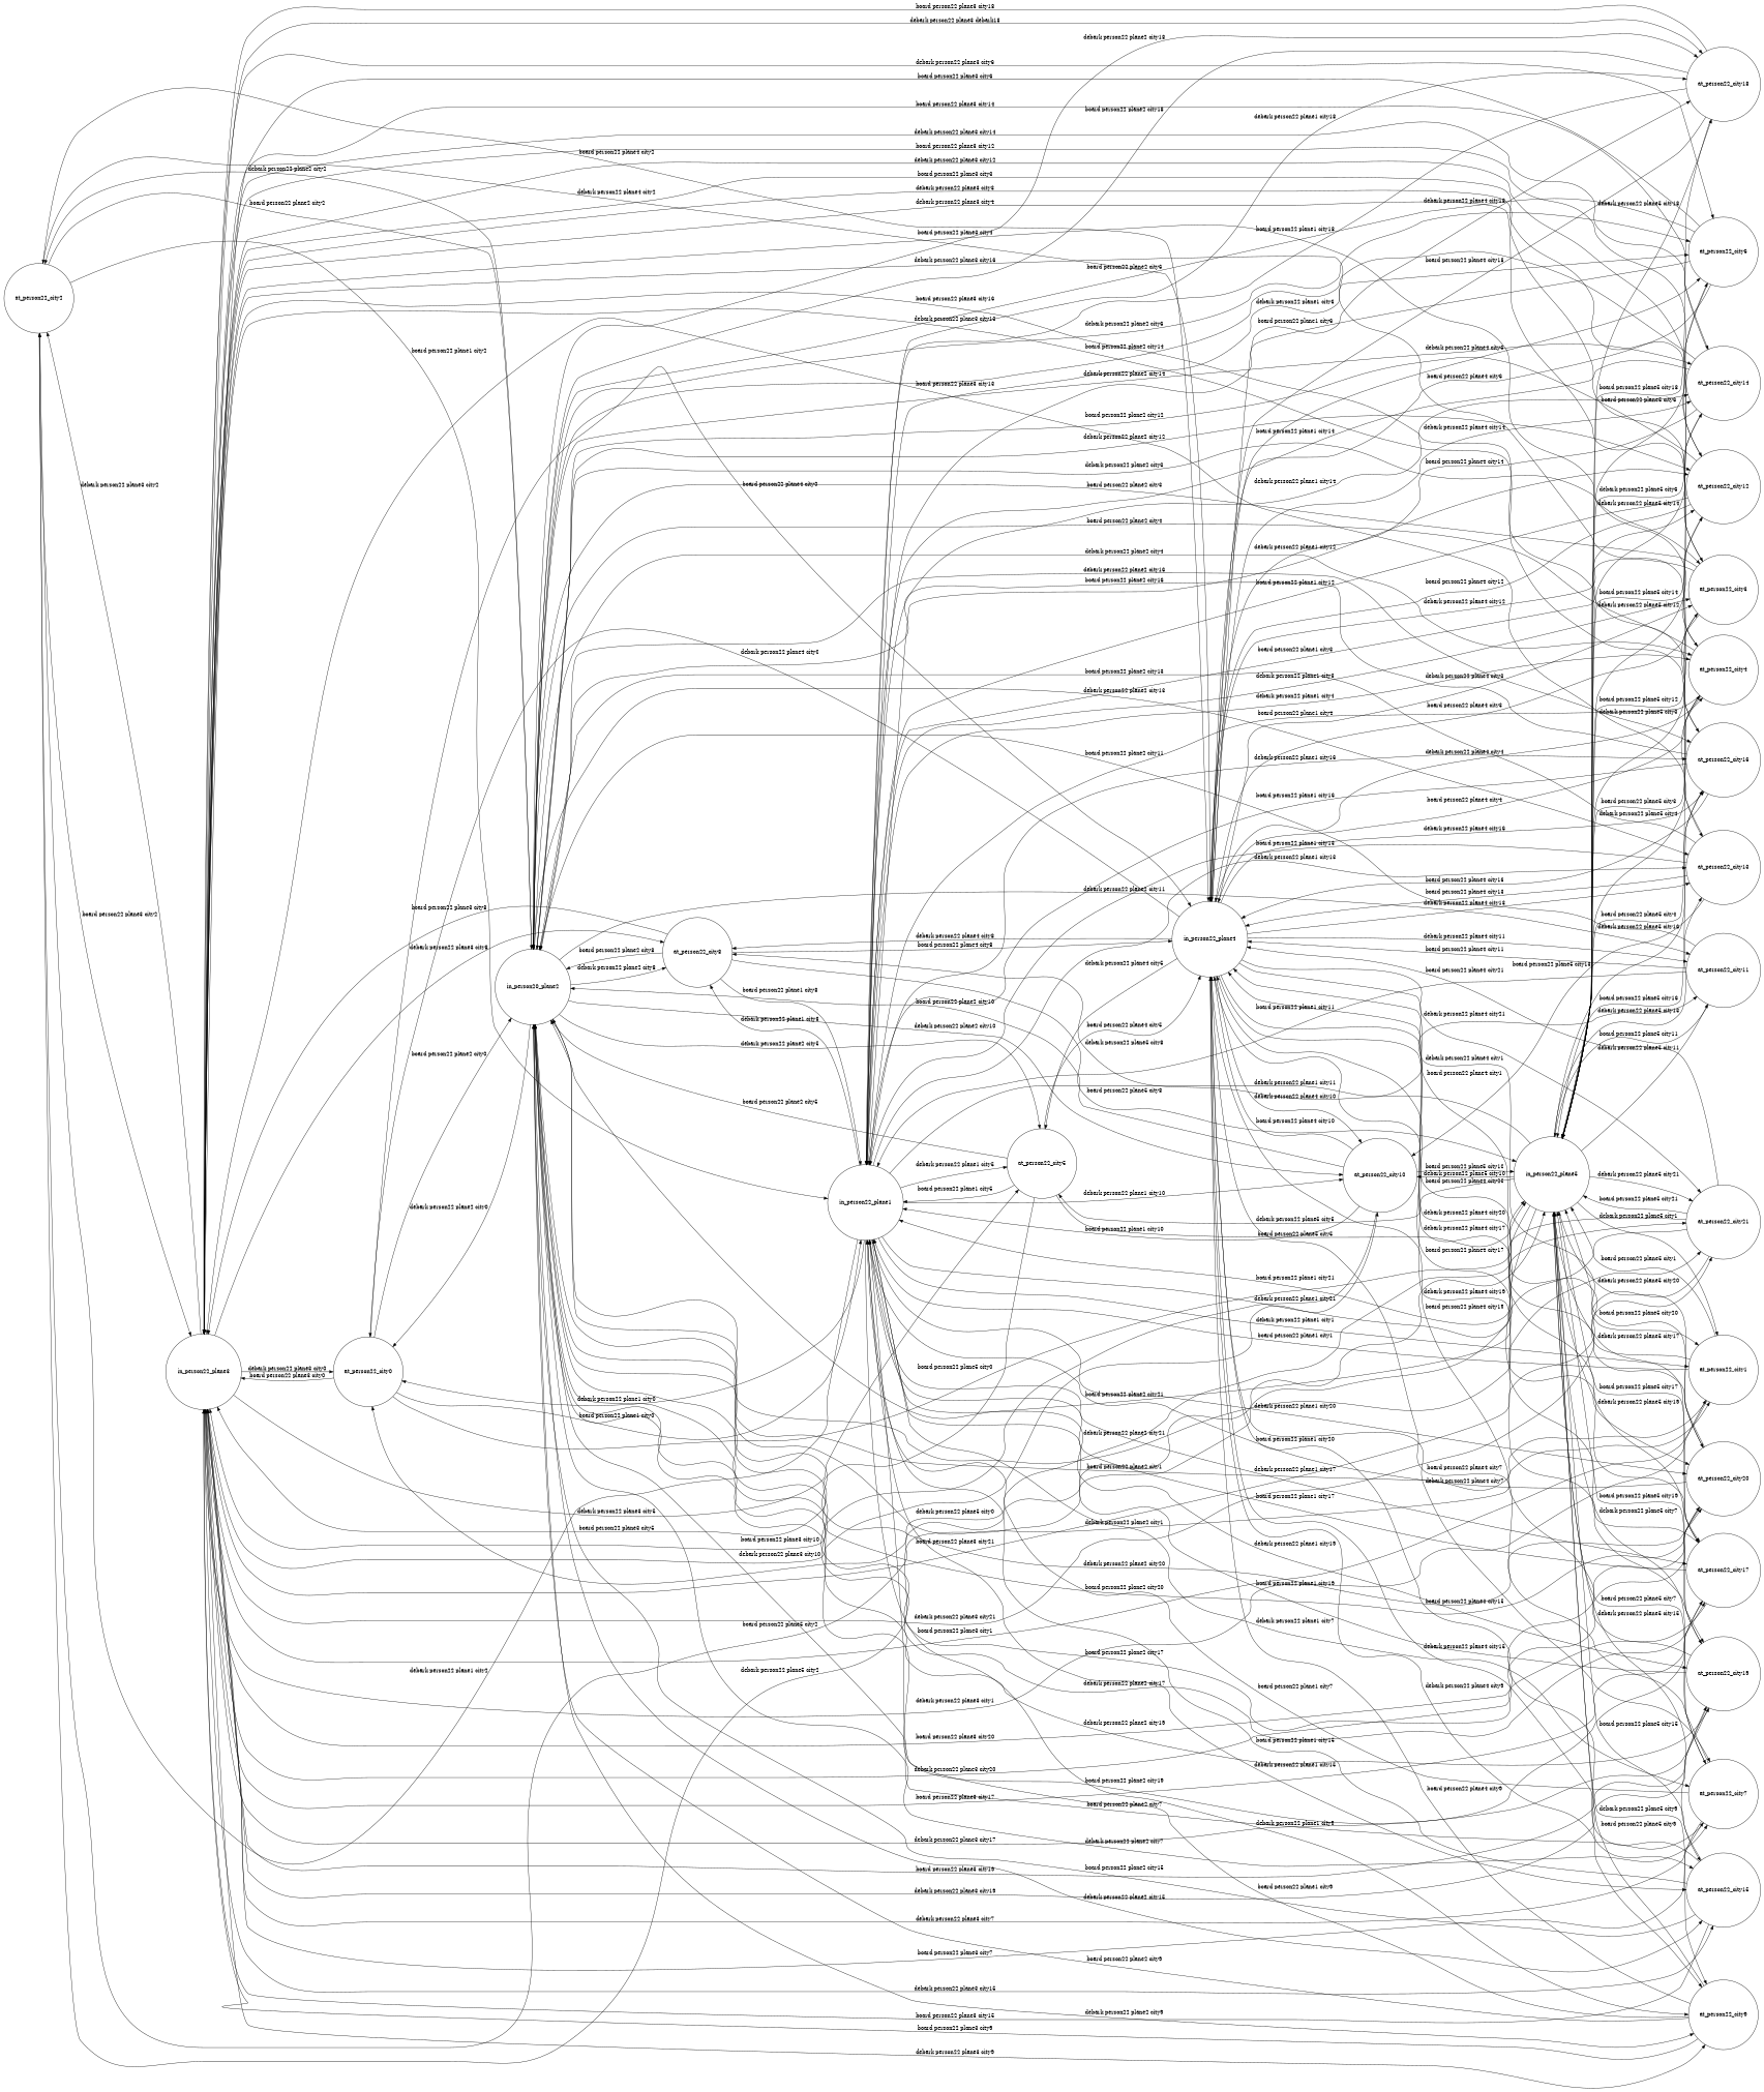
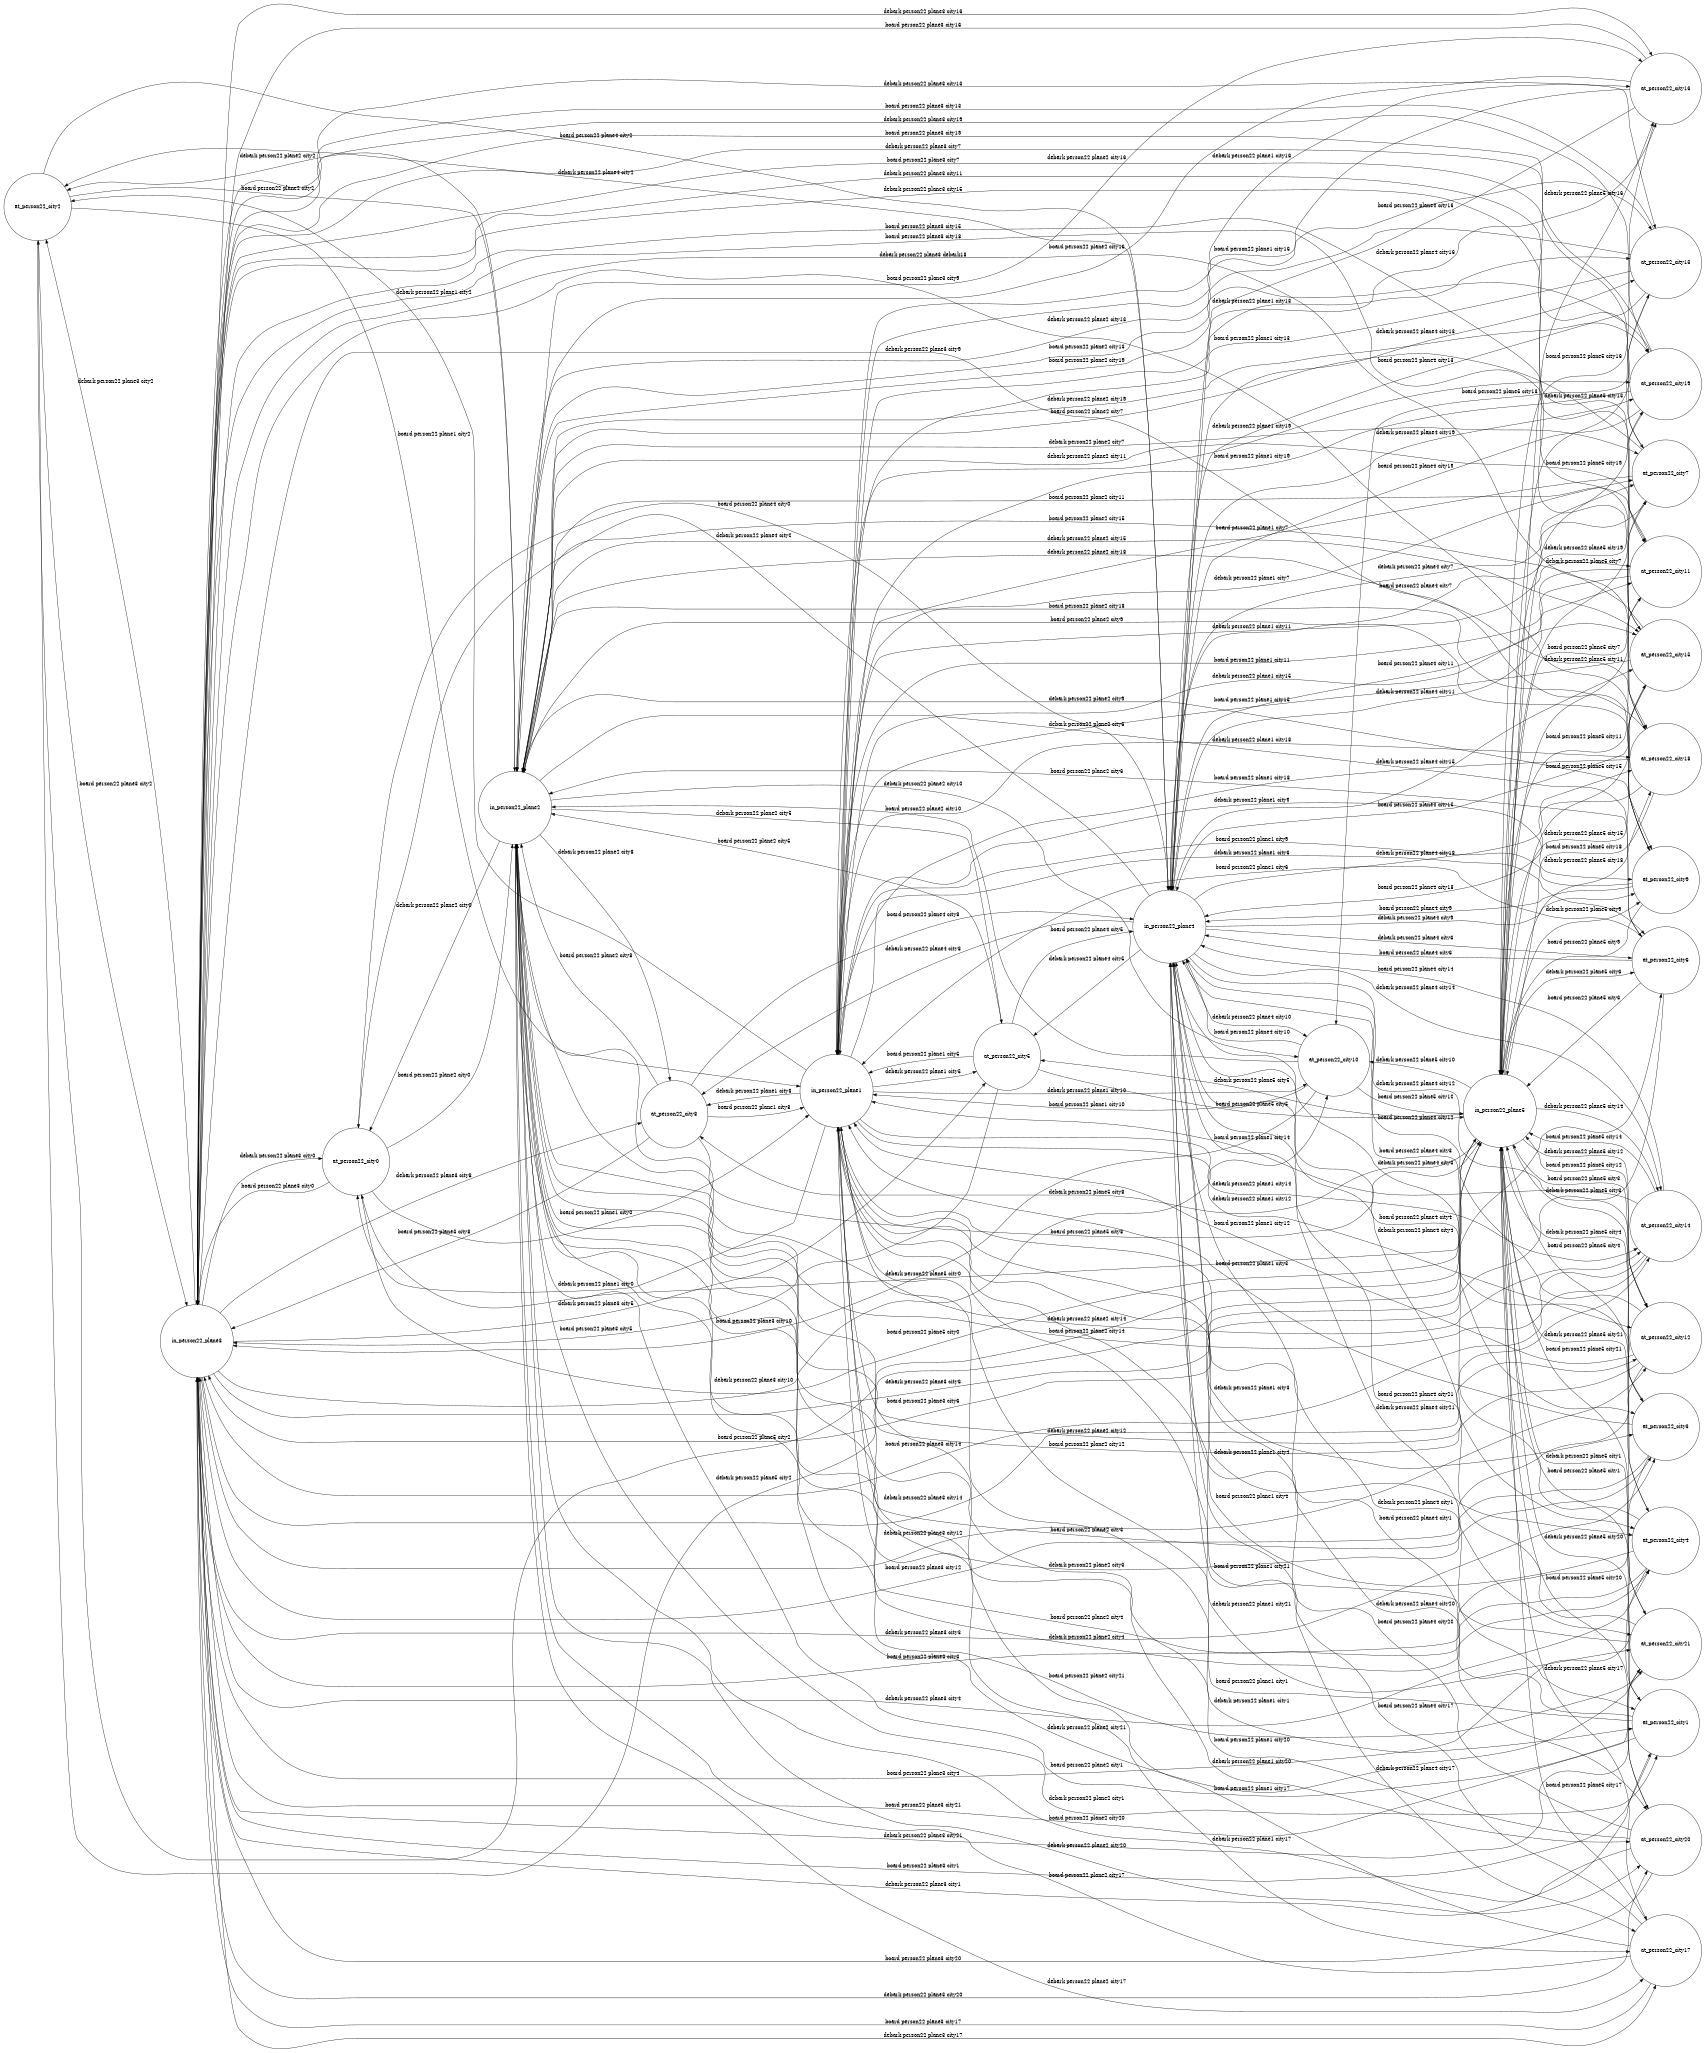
  digraph {
    rankdir=LR
    node [color=black fillcolor=white fontcolor=black fontsize=14 shape=circle]
    edge [color=black style=solid]
    n1 [label=at_person22_city2]
    n2 [label=in_person22_plane3]
    n3 [label=in_person22_plane5]
    n4 [label=in_person22_plane4]
    n5 [label=in_person22_plane1]
-   n6 [label=in_person20_plane2]
+   n6 [label=in_person22_plane2]
    n7 [label=at_person22_city4]
    n8 [label=at_person22_city16]
    n9 [label=at_person22_city20]
    n10 [label=at_person22_city17]
    n11 [label=at_person22_city19]
    n12 [label=at_person22_city7]
    n13 [label=at_person22_city15]
    n14 [label=at_person22_city9]
    n15 [label=at_person22_city13]
    n16 [label=at_person22_city11]
    n17 [label=at_person22_city21]
    n18 [label=at_person22_city1]
    n19 [label=at_person22_city18]
    n20 [label=at_person22_city6]
    n21 [label=at_person22_city14]
    n22 [label=at_person22_city12]
    n23 [label=at_person22_city3]
    n24 [label=at_person22_city10]
    n25 [label=at_person22_city5]
    n26 [label=at_person22_city8]
    n27 [label=at_person22_city0]
    n1 -> n2 [label="board person22 plane3 city2"]
    n1 -> n3 [label="board person22 plane5 city2"]
    n1 -> n4 [label="board person22 plane4 city2"]
    n1 -> n5 [label="board person22 plane1 city2"]
    n1 -> n6 [label="board person22 plane2 city2"]
    n2 -> n1 [label="debark person22 plane3 city2"]
    n2 -> n7 [label="debark person22 plane3 city4"]
    n2 -> n8 [label="debark person22 plane3 city16"]
    n2 -> n9 [label="debark person22 plane3 city20"]
    n2 -> n10 [label="debark person22 plane3 city17"]
    n2 -> n11 [label="debark person22 plane3 city19"]
    n2 -> n12 [label="debark person22 plane3 city7"]
    n2 -> n13 [label="debark person22 plane3 city15"]
    n2 -> n14 [label="debark person22 plane3 city9"]
    n2 -> n15 [label="debark person22 plane3 city13"]
+   n2 -> n16 [label="debark person22 plane3 city11"]
    n2 -> n17 [label="debark person22 plane3 city21"]
    n2 -> n18 [label="debark person22 plane3 city1"]
    n2 -> n19 [label="debark person22 plane3 debark18"]
    n2 -> n20 [label="debark person22 plane3 city6"]
    n2 -> n21 [label="debark person22 plane3 city14"]
    n2 -> n22 [label="debark person22 plane3 city12"]
    n2 -> n23 [label="debark person22 plane3 city3"]
    n2 -> n24 [label="debark person22 plane3 city10"]
    n2 -> n25 [label="debark person22 plane3 city5"]
    n2 -> n26 [label="debark person22 plane3 city8"]
    n2 -> n27 [label="debark person22 plane3 city0"]
    n3 -> n1 [label="debark person22 plane5 city2"]
    n3 -> n7 [label="debark person22 plane5 city4"]
    n3 -> n8 [label="debark person22 plane5 city16"]
    n3 -> n9 [label="debark person22 plane5 city20"]
    n3 -> n10 [label="debark person22 plane5 city17"]
    n3 -> n11 [label="debark person22 plane5 city19"]
    n3 -> n12 [label="debark person22 plane5 city7"]
    n3 -> n13 [label="debark person22 plane5 city15"]
    n3 -> n14 [label="debark person22 plane5 city9"]
    n3 -> n15 [label="debark person22 plane5 city13"]
    n3 -> n16 [label="debark person22 plane5 city11"]
    n3 -> n17 [label="debark person22 plane5 city21"]
    n3 -> n18 [label="debark person22 plane5 city1"]
    n3 -> n19 [label="debark person22 plane5 city18"]
    n3 -> n20 [label="debark person22 plane5 city6"]
    n3 -> n21 [label="debark person22 plane5 city14"]
    n3 -> n22 [label="debark person22 plane5 city12"]
    n3 -> n23 [label="debark person22 plane5 city3"]
    n3 -> n24 [label="debark person22 plane5 city10"]
    n3 -> n25 [label="debark person22 plane5 city5"]
    n3 -> n26 [label="debark person22 plane5 city8"]
    n3 -> n27 [label="debark person22 plane5 city0"]
    n4 -> n1 [label="debark person22 plane4 city2"]
    n4 -> n7 [label="debark person22 plane4 city4"]
    n4 -> n8 [label="debark person22 plane4 city16"]
    n4 -> n9 [label="debark person22 plane4 city20"]
    n4 -> n10 [label="debark person22 plane4 city17"]
    n4 -> n11 [label="debark person22 plane4 city19"]
    n4 -> n12 [label="debark person22 plane4 city7"]
    n4 -> n13 [label="debark person22 plane4 city15"]
    n4 -> n14 [label="debark person22 plane4 city9"]
    n4 -> n15 [label="debark person22 plane4 city13"]
    n4 -> n16 [label="debark person22 plane4 city11"]
    n4 -> n17 [label="debark person22 plane4 city21"]
    n4 -> n18 [label="debark person22 plane4 city1"]
    n4 -> n19 [label="debark person22 plane4 city18"]
    n4 -> n20 [label="debark person22 plane4 city6"]
    n4 -> n21 [label="debark person22 plane4 city14"]
    n4 -> n22 [label="debark person22 plane4 city12"]
    n4 -> n23 [label="debark person22 plane4 city3"]
    n4 -> n24 [label="debark person22 plane4 city10"]
    n4 -> n25 [label="debark person22 plane4 city5"]
    n4 -> n26 [label="debark person22 plane4 city8"]
    n4 -> n27 [label="debark person22 plane4 city0"]
    n5 -> n1 [label="debark person22 plane1 city2"]
    n5 -> n7 [label="debark person22 plane1 city4"]
    n5 -> n8 [label="debark person22 plane1 city16"]
    n5 -> n9 [label="debark person22 plane1 city20"]
    n5 -> n10 [label="debark person22 plane1 city17"]
    n5 -> n11 [label="debark person22 plane1 city19"]
    n5 -> n12 [label="debark person22 plane1 city7"]
    n5 -> n13 [label="debark person22 plane1 city15"]
    n5 -> n14 [label="debark person22 plane1 city9"]
    n5 -> n15 [label="debark person22 plane1 city13"]
    n5 -> n16 [label="debark person22 plane1 city11"]
    n5 -> n17 [label="debark person22 plane1 city21"]
    n5 -> n18 [label="debark person22 plane1 city1"]
    n5 -> n19 [label="debark person22 plane1 city18"]
    n5 -> n20 [label="debark person22 plane1 city6"]
    n5 -> n21 [label="debark person22 plane1 city14"]
    n5 -> n22 [label="debark person22 plane1 city12"]
    n5 -> n23 [label="debark person22 plane1 city3"]
    n5 -> n24 [label="debark person22 plane1 city10"]
    n5 -> n25 [label="debark person22 plane1 city5"]
    n5 -> n26 [label="debark person22 plane1 city8"]
    n5 -> n27 [label="debark person22 plane1 city0"]
    n6 -> n1 [label="debark person22 plane2 city2"]
    n6 -> n7 [label="debark person22 plane2 city4"]
    n6 -> n8 [label="debark person22 plane2 city16"]
    n6 -> n9 [label="debark person22 plane2 city20"]
    n6 -> n10 [label="debark person22 plane2 city17"]
    n6 -> n11 [label="debark person22 plane2 city19"]
    n6 -> n12 [label="debark person22 plane2 city7"]
    n6 -> n13 [label="debark person22 plane2 city15"]
    n6 -> n14 [label="debark person22 plane2 city9"]
    n6 -> n15 [label="debark person22 plane2 city13"]
    n6 -> n16 [label="debark person22 plane2 city11"]
    n6 -> n17 [label="debark person22 plane2 city21"]
    n6 -> n18 [label="debark person22 plane2 city1"]
    n6 -> n19 [label="debark person22 plane2 city18"]
    n6 -> n20 [label="debark person22 plane2 city6"]
    n6 -> n21 [label="debark person22 plane2 city14"]
    n6 -> n22 [label="debark person22 plane2 city12"]
    n6 -> n23 [label="debark person22 plane2 city3"]
    n6 -> n24 [label="debark person22 plane2 city10"]
    n6 -> n25 [label="debark person22 plane2 city5"]
    n6 -> n26 [label="debark person22 plane2 city8"]
    n6 -> n27 [label="debark person22 plane2 city0"]
    n7 -> n2 [label="board person22 plane3 city4"]
    n7 -> n3 [label="board person22 plane5 city4"]
    n7 -> n4 [label="board person22 plane4 city4"]
    n7 -> n5 [label="board person22 plane1 city4"]
    n7 -> n6 [label="board person22 plane2 city4"]
    n8 -> n2 [label="board person22 plane3 city16"]
    n8 -> n3 [label="board person22 plane5 city16"]
    n8 -> n4 [label="board person22 plane4 city16"]
    n8 -> n5 [label="board person22 plane1 city16"]
    n8 -> n6 [label="board person22 plane2 city16"]
    n9 -> n2 [label="board person22 plane3 city20"]
    n9 -> n3 [label="board person22 plane5 city20"]
    n9 -> n4 [label="board person22 plane4 city20"]
    n9 -> n5 [label="board person22 plane1 city20"]
    n9 -> n6 [label="board person22 plane2 city20"]
    n10 -> n2 [label="board person22 plane3 city17"]
    n10 -> n3 [label="board person22 plane5 city17"]
    n10 -> n4 [label="board person22 plane4 city17"]
    n10 -> n5 [label="board person22 plane1 city17"]
    n10 -> n6 [label="board person22 plane2 city17"]
    n11 -> n2 [label="board person22 plane3 city19"]
    n11 -> n3 [label="board person22 plane5 city19"]
    n11 -> n4 [label="board person22 plane4 city19"]
    n11 -> n5 [label="board person22 plane1 city19"]
    n11 -> n6 [label="board person22 plane2 city19"]
    n12 -> n2 [label="board person22 plane3 city7"]
    n12 -> n3 [label="board person22 plane5 city7"]
    n12 -> n4 [label="board person22 plane4 city7"]
    n12 -> n5 [label="board person22 plane1 city7"]
    n12 -> n6 [label="board person22 plane2 city7"]
    n13 -> n2 [label="board person22 plane3 city15"]
    n13 -> n3 [label="board person22 plane5 city15"]
    n13 -> n4 [label="board person22 plane4 city15"]
    n13 -> n5 [label="board person22 plane1 city15"]
    n13 -> n6 [label="board person22 plane2 city15"]
    n14 -> n2 [label="board person22 plane3 city9"]
    n14 -> n3 [label="board person22 plane5 city9"]
    n14 -> n4 [label="board person22 plane4 city9"]
    n14 -> n5 [label="board person22 plane1 city9"]
    n14 -> n6 [label="board person22 plane2 city9"]
    n15 -> n2 [label="board person22 plane3 city13"]
    n15 -> n4 [label="board person22 plane4 city13"]
    n15 -> n5 [label="board person22 plane1 city13"]
    n15 -> n6 [label="board person22 plane2 city13"]
    n15 -> n24 [label="board person22 plane5 city13"]
    n16 -> n3 [label="board person22 plane5 city11"]
    n16 -> n4 [label="board person22 plane4 city11"]
    n16 -> n5 [label="board person22 plane1 city11"]
    n16 -> n6 [label="board person22 plane2 city11"]
    n17 -> n2 [label="board person22 plane3 city21"]
    n17 -> n3 [label="board person22 plane5 city21"]
    n17 -> n4 [label="board person22 plane4 city21"]
    n17 -> n5 [label="board person22 plane1 city21"]
    n17 -> n6 [label="board person22 plane2 city21"]
    n18 -> n2 [label="board person22 plane3 city1"]
    n18 -> n3 [label="board person22 plane5 city1"]
    n18 -> n4 [label="board person22 plane4 city1"]
    n18 -> n5 [label="board person22 plane1 city1"]
    n18 -> n6 [label="board person22 plane2 city1"]
    n19 -> n2 [label="board person22 plane3 city18"]
    n19 -> n3 [label="board person22 plane5 city18"]
    n19 -> n4 [label="board person22 plane4 city18"]
    n19 -> n5 [label="board person22 plane1 city18"]
    n19 -> n6 [label="board person22 plane2 city18"]
    n20 -> n2 [label="board person22 plane3 city6"]
    n20 -> n3 [label="board person22 plane5 city6"]
    n20 -> n4 [label="board person22 plane4 city6"]
    n20 -> n5 [label="board person22 plane1 city6"]
    n20 -> n6 [label="board person22 plane2 city6"]
    n21 -> n2 [label="board person22 plane3 city14"]
    n21 -> n3 [label="board person22 plane5 city14"]
    n21 -> n4 [label="board person22 plane4 city14"]
    n21 -> n5 [label="board person22 plane1 city14"]
    n21 -> n6 [label="board person22 plane2 city14"]
    n22 -> n2 [label="board person22 plane3 city12"]
    n22 -> n3 [label="board person22 plane5 city12"]
    n22 -> n4 [label="board person22 plane4 city12"]
    n22 -> n5 [label="board person22 plane1 city12"]
    n22 -> n6 [label="board person22 plane2 city12"]
    n23 -> n2 [label="board person22 plane3 city3"]
    n23 -> n3 [label="board person22 plane5 city3"]
    n23 -> n4 [label="board person22 plane4 city3"]
    n23 -> n5 [label="board person22 plane1 city3"]
    n23 -> n6 [label="board person22 plane2 city3"]
    n24 -> n2 [label="board person22 plane3 city10"]
    n24 -> n3 [label="board person22 plane5 city10"]
    n24 -> n4 [label="board person22 plane4 city10"]
    n24 -> n5 [label="board person22 plane1 city10"]
    n24 -> n6 [label="board person22 plane2 city10"]
    n25 -> n2 [label="board person22 plane3 city5"]
    n25 -> n3 [label="board person22 plane5 city5"]
    n25 -> n4 [label="board person22 plane4 city5"]
    n25 -> n5 [label="board person22 plane1 city5"]
    n25 -> n6 [label="board person22 plane2 city5"]
    n26 -> n2 [label="board person22 plane3 city8"]
    n26 -> n3 [label="board person22 plane5 city8"]
    n26 -> n4 [label="board person22 plane4 city8"]
    n26 -> n5 [label="board person22 plane1 city8"]
    n26 -> n6 [label="board person22 plane2 city8"]
    n27 -> n2 [label="board person22 plane3 city0"]
    n27 -> n3 [label="board person22 plane5 city0"]
    n27 -> n4 [label="board person22 plane4 city0"]
    n27 -> n5 [label="board person22 plane1 city0"]
    n27 -> n6 [label="board person22 plane2 city0"]
  }
